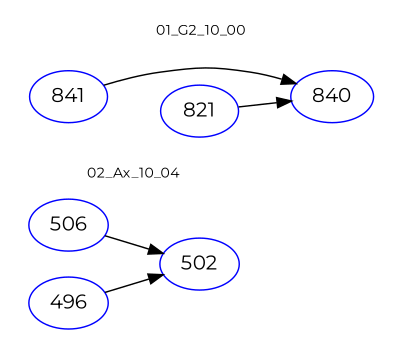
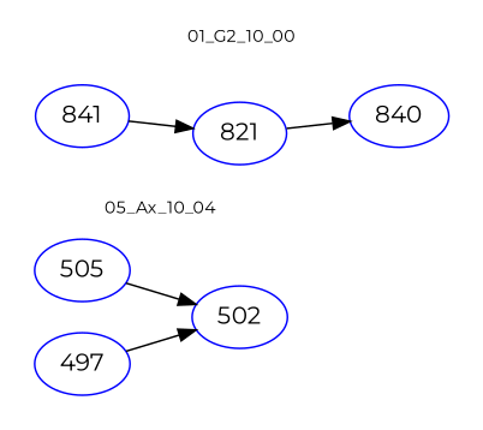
  digraph {
    fontname=Montserrat
    rankdir=LR
    node [color=blue fontname=Montserrat]
    edge [color=black fontname=Montserrat]
-   n1 [label=506]
-   n2 [label=496]
+   n1 [label=505]
+   n2 [label=497]
    n3 [label=502]
    n4 [label=841]
    n5 [label=821]
    n6 [label=840]
    subgraph cluster_1 {
      color=white
      fontsize=10
-     label="02_Ax_10_04"
+     label="05_Ax_10_04"
      n1
      n2
      n3
    }
    subgraph cluster_2 {
      color=white
      fontsize=10
      label="01_G2_10_00"
      n4
      n5
      n6
    }
    n1 -> n3
    n2 -> n3
-   n4 -> n6
+   n4 -> n5
    n5 -> n6
  }
